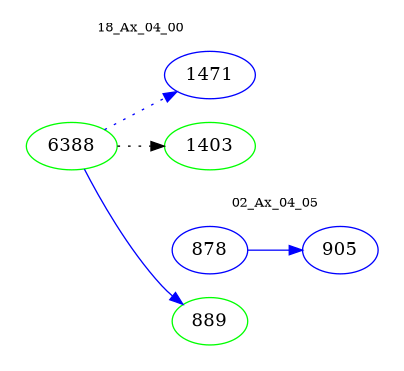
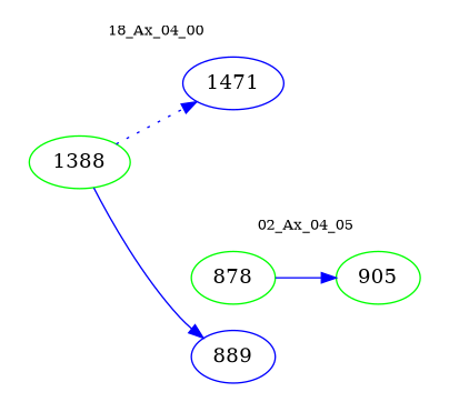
  digraph {
    rankdir=LR
    node [color=green]
    edge [color=blue style=dotted]
-   n1 [label=6388]
-   n2 [label=1403]
+   n1 [label=1388]
    n3 [color=blue label=1471]
-   n4 [color=blue label=878]
-   n5 [label=889]
-   n6 [color=blue label=905]
+   n4 [label=878]
+   n5 [color=blue label=889]
+   n6 [label=905]
    subgraph cluster_1 {
      color=white
      fontsize=10
      label="18_Ax_04_00"
      n1
-     n2
      n3
    }
    subgraph cluster_2 {
      color=white
      fontsize=10
      label="02_Ax_04_05"
      n4
      n5
      n6
    }
-   n1 -> n2 [color=black]
    n1 -> n3
    n1 -> n5 [style=solid]
    n4 -> n6 [style=solid]
  }
